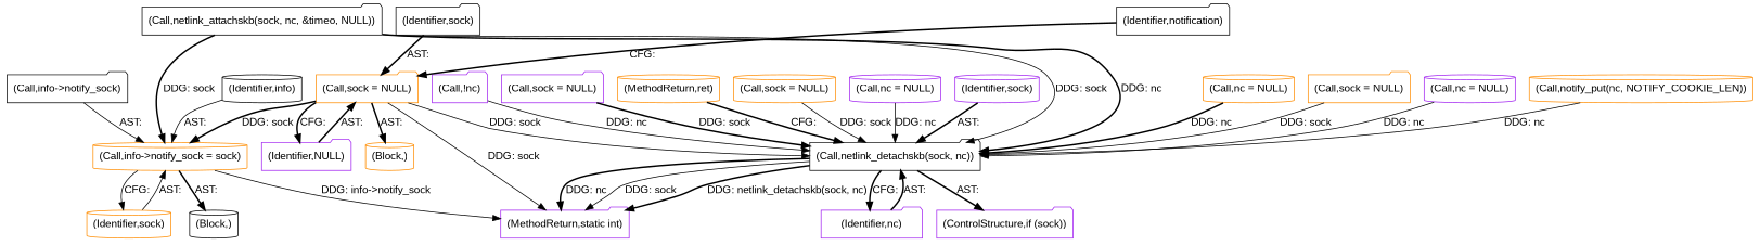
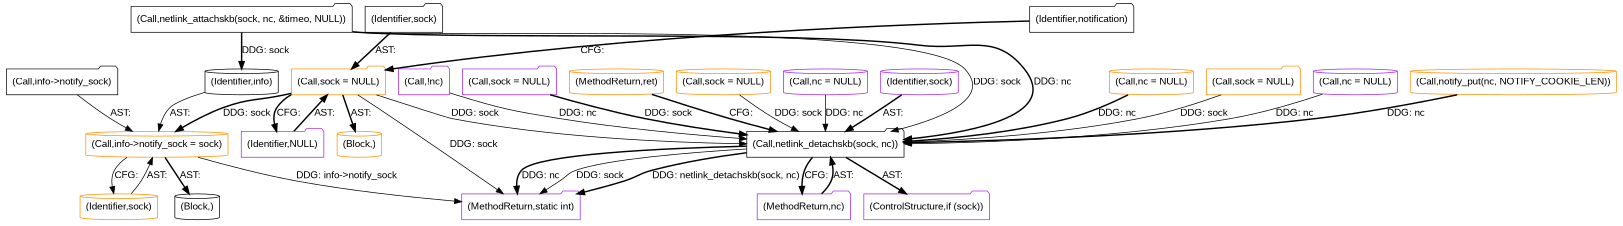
  digraph {
    fontname="Liberation Sans"
    node [color=darkorange fontname="Liberation Sans" shape=folder]
    edge [fontname="Liberation Sans" style=bold]
    n1 [label="(Call,sock = NULL)"]
    n2 [label="(Call,info->notify_sock = sock)" shape=cylinder]
    n3 [color=black label="(Call,netlink_detachskb(sock, nc))"]
    n4 [color=purple label="(Identifier,NULL)"]
    n5 [color=purple label="(MethodReturn,static int)"]
    n6 [label="(Block,)" shape=cylinder]
    n7 [label="(Identifier,sock)" shape=cylinder]
    n8 [color=black label="(Block,)" shape=cylinder]
    n9 [color=purple label="(ControlStructure,if (sock))"]
-   n10 [color=purple label="(Identifier,nc)"]
+   n10 [color=purple label="(MethodReturn,nc)"]
    n11 [label="(Call,nc = NULL)" shape=cylinder]
    n12 [label="(Call,sock = NULL)"]
    n13 [color=black label="(Call,netlink_attachskb(sock, nc, &timeo, NULL))"]
    n14 [color=purple label="(Call,nc = NULL)" shape=cylinder]
    n15 [label="(Call,notify_put(nc, NOTIFY_COOKIE_LEN))" shape=cylinder]
    n16 [color=purple label="(Call,!nc)"]
    n17 [color=purple label="(Call,sock = NULL)"]
    n18 [label="(MethodReturn,ret)" shape=cylinder]
    n19 [color=black label="(Identifier,info)" shape=cylinder]
    n20 [label="(Call,sock = NULL)" shape=cylinder]
    n21 [color=black label="(Call,info->notify_sock)"]
    n22 [color=black label="(Identifier,sock)"]
    n23 [color=purple label="(Call,nc = NULL)" shape=cylinder]
    n24 [color=purple label="(Identifier,sock)" shape=cylinder]
    n25 [color=black label="(Identifier,notification)"]
    n1 -> n2 [label="DDG: sock"]
    n1 -> n3 [label="DDG: sock" style=solid]
    n1 -> n4 [label="CFG: "]
    n1 -> n5 [label="DDG: sock" style=solid]
    n1 -> n6 [label="AST: "]
    n2 -> n5 [label="DDG: info->notify_sock" style=solid]
    n2 -> n7 [label="CFG: " style=solid]
    n2 -> n8 [label="AST: "]
    n3 -> n5 [label="DDG: nc"]
    n3 -> n5 [label="DDG: sock" style=solid]
    n3 -> n5 [label="DDG: netlink_detachskb(sock, nc)"]
    n3 -> n9 [label="AST: "]
    n3 -> n10 [label="CFG: "]
    n4 -> n1 [label="AST: "]
    n7 -> n2 [label="AST: " style=solid]
    n10 -> n3 [label="AST: "]
    n11 -> n3 [label="DDG: nc"]
    n12 -> n3 [label="DDG: sock" style=solid]
-   n13 -> n2 [label="DDG: sock"]
+   n13 -> n19 [label="DDG: sock"]
    n13 -> n3 [label="DDG: sock" style=solid]
    n13 -> n3 [label="DDG: nc"]
    n14 -> n3 [label="DDG: nc" style=solid]
-   n15 -> n3 [label="DDG: nc" style=solid]
+   n15 -> n3 [label="DDG: nc"]
    n16 -> n3 [label="DDG: nc" style=solid]
    n17 -> n3 [label="DDG: sock"]
    n18 -> n3 [label="CFG: "]
    n19 -> n2 [label="AST: " style=solid]
    n20 -> n3 [label="DDG: sock" style=solid]
    n21 -> n2 [label="AST: " style=solid]
    n22 -> n1 [label="AST: "]
    n23 -> n3 [label="DDG: nc" style=solid]
    n24 -> n3 [label="AST: "]
    n25 -> n1 [label="CFG: "]
  }
